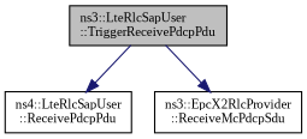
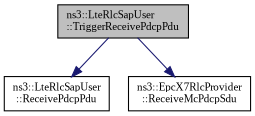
  digraph {
    fontname="Liberation Serif"
    rankdir=TB
    node [color=black fillcolor=white fontname="Liberation Serif" fontsize=10 shape=record style=filled]
    edge [color=midnightblue fontname="Liberation Serif" fontsize=10 labelfontname=Helvetica labelfontsize=10 style=solid]
    n1 [fillcolor=grey75 fontcolor=black height=0.2 label="ns3::LteRlcSapUser\l::TriggerReceivePdcpPdu" width=0.4]
-   n2 [height=0.2 label="ns4::LteRlcSapUser\l::ReceivePdcpPdu" width=0.4]
-   n3 [height=0.2 label="ns3::EpcX2RlcProvider\l::ReceiveMcPdcpSdu" width=0.4]
+   n2 [height=0.2 label="ns3::LteRlcSapUser\l::ReceivePdcpPdu" width=0.4]
+   n3 [height=0.2 label="ns3::EpcX7RlcProvider\l::ReceiveMcPdcpSdu" width=0.4]
    n1 -> n2
    n1 -> n3
  }
